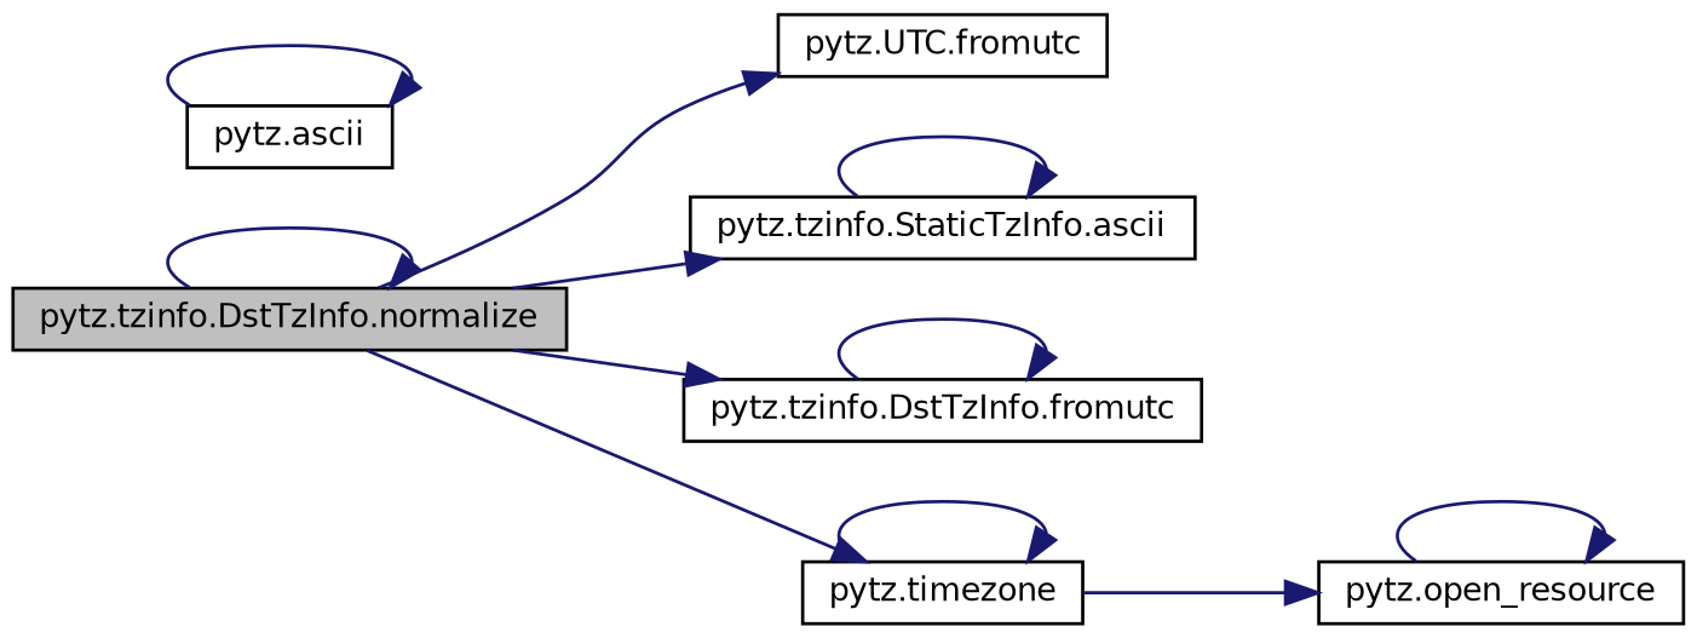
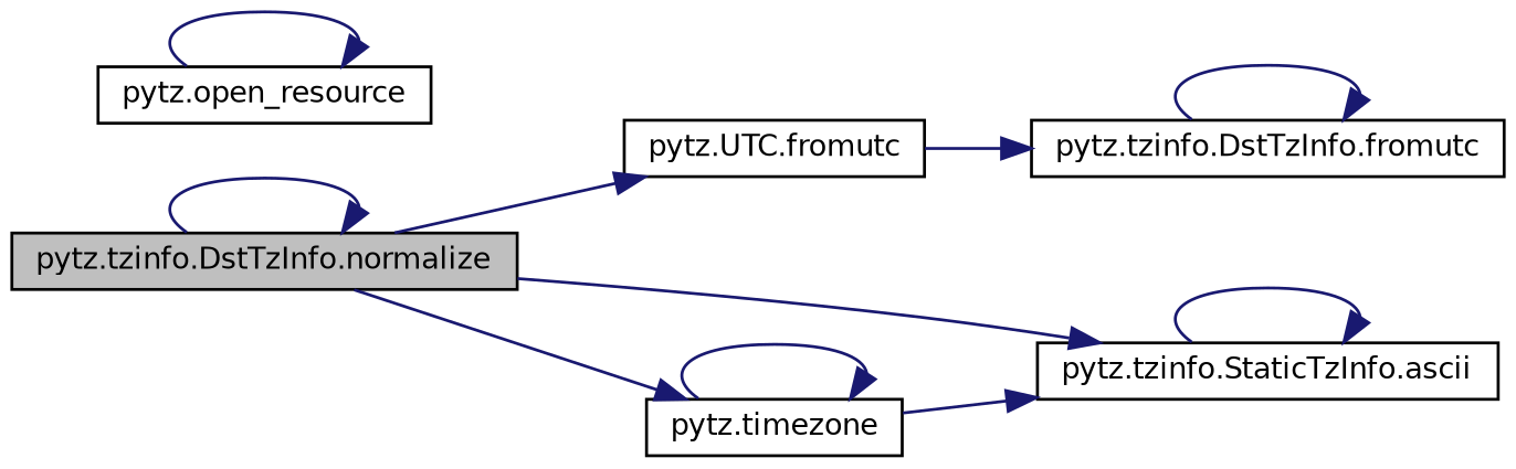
  digraph {
    rankdir=LR
    node [color=black fillcolor=white fontname=Helvetica fontsize=10 shape=record style=filled]
    edge [color=midnightblue fontname=Helvetica fontsize=10 labelfontname=Helvetica labelfontsize=10 style=solid]
    n1 [fillcolor=grey75 fontcolor=black height=0.2 label="pytz.tzinfo.DstTzInfo.normalize" width=0.4]
    n2 [height=0.2 label="pytz.UTC.fromutc" width=0.4]
    n3 [height=0.2 label="pytz.tzinfo.StaticTzInfo.ascii" width=0.4]
    n4 [height=0.2 label="pytz.tzinfo.DstTzInfo.fromutc" width=0.4]
    n5 [height=0.2 label="pytz.timezone" width=0.4]
    n6 [height=0.2 label="pytz.open_resource" width=0.4]
-   n7 [height=0.2 label="pytz.ascii" width=0.4]
    n1 -> n1
    n1 -> n2
    n1 -> n3
-   n1 -> n4
+   n2 -> n4
    n1 -> n5
    n3 -> n3
    n4 -> n4
    n5 -> n5
-   n5 -> n6
+   n5 -> n3
    n6 -> n6
-   n7 -> n7
  }
